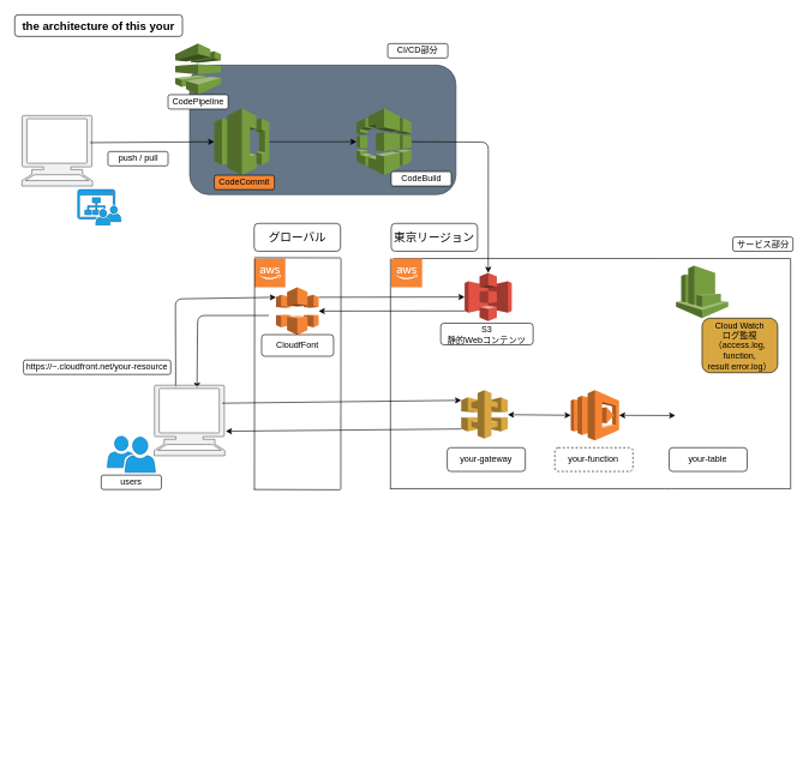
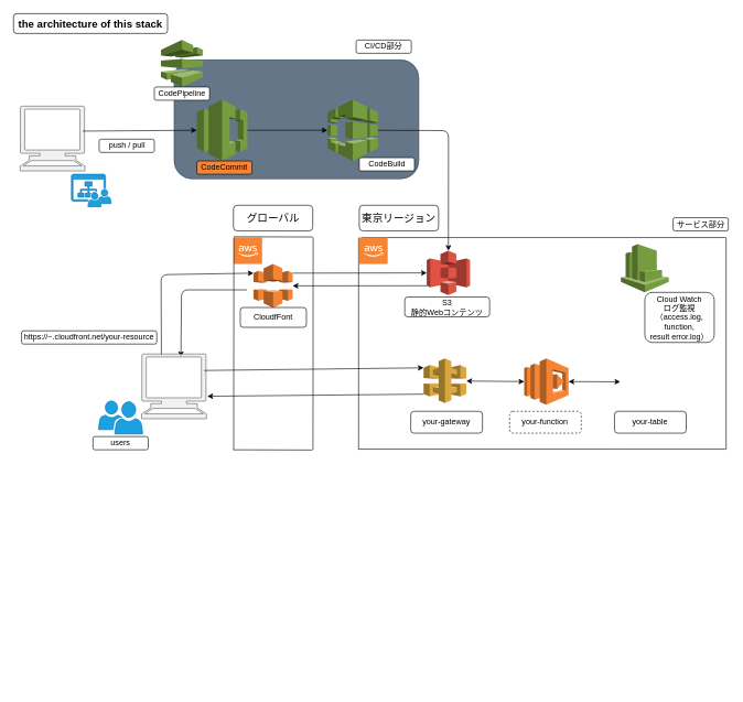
  <mxCell id="0" />
  <mxCell id="1" parent="0" />
  <mxCell id="2" value="" style="rounded=1;whiteSpace=wrap;html=1;fillColor=#647687;strokeColor=#314354;fontColor=#ffffff;" parent="1" vertex="1"><mxGeometry x="263" y="90" width="370" height="180" as="geometry" /></mxCell>
- <mxCell id="3" value="&lt;span style=&quot;font-size: 16px&quot;&gt;&lt;b&gt;the architecture of this your&lt;/b&gt;&lt;/span&gt;" style="rounded=1;whiteSpace=wrap;html=1;" parent="1" vertex="1"><mxGeometry x="20" width="233" height="30" as="geometry" y="20" /></mxCell>
+ <mxCell id="3" value="&lt;span style=&quot;font-size: 16px&quot;&gt;&lt;b&gt;the architecture of this stack&lt;/b&gt;&lt;/span&gt;" style="rounded=1;whiteSpace=wrap;html=1;" parent="1" vertex="1"><mxGeometry x="20" width="233" height="30" as="geometry" y="20" /></mxCell>
  <mxCell id="4" value="" style="outlineConnect=0;dashed=0;verticalLabelPosition=bottom;verticalAlign=top;align=center;html=1;shape=mxgraph.aws3.cloudwatch;fillColor=#759C3E;gradientColor=none;" parent="1" vertex="1"><mxGeometry x="938.75" y="368.82" width="72.5" height="73" as="geometry" /></mxCell>
- <mxCell id="5" value="Cloud Watch&lt;br&gt;ログ監視（access.log,&lt;br&gt;function,&lt;br&gt;result&amp;nbsp;error.log）" style="rounded=1;whiteSpace=wrap;html=1;fillColor=#d9a741;" parent="1" vertex="1"><mxGeometry x="975" y="441.82" width="105" height="75.75" as="geometry" /></mxCell>
+ <mxCell id="5" value="Cloud Watch&lt;br&gt;ログ監視（access.log,&lt;br&gt;function,&lt;br&gt;result&amp;nbsp;error.log）" style="rounded=1;whiteSpace=wrap;html=1;" parent="1" vertex="1"><mxGeometry x="975" y="441.82" width="105" height="75.75" as="geometry" /></mxCell>
  <mxCell id="6" value="" style="endArrow=none;html=1;" parent="1" edge="1"><mxGeometry width="50" height="50" relative="1" as="geometry"><mxPoint x="542" y="680" as="sourcePoint" /><mxPoint x="542.07" y="358.82" as="targetPoint" /></mxGeometry></mxCell>
  <mxCell id="7" value="" style="endArrow=none;html=1;" parent="1" edge="1"><mxGeometry width="50" height="50" relative="1" as="geometry"><mxPoint x="546" y="358.82" as="sourcePoint" /><mxPoint x="1097.75" y="358.82" as="targetPoint" /><Array as="points"><mxPoint x="930.5" y="358.82" /></Array></mxGeometry></mxCell>
  <mxCell id="8" value="" style="endArrow=none;html=1;" parent="1" edge="1"><mxGeometry width="50" height="50" relative="1" as="geometry"><mxPoint x="1098" y="680" as="sourcePoint" /><mxPoint x="1098" y="358.82" as="targetPoint" /></mxGeometry></mxCell>
  <mxCell id="9" value="" style="endArrow=none;html=1;" parent="1" edge="1"><mxGeometry width="50" height="50" relative="1" as="geometry"><mxPoint x="542.13" y="678.82" as="sourcePoint" /><mxPoint x="1096.88" y="678.82" as="targetPoint" /><Array as="points"><mxPoint x="933.13" y="678.82" /></Array></mxGeometry></mxCell>
  <mxCell id="10" value="S3&lt;br&gt;静的Webコンテンツ" style="rounded=1;whiteSpace=wrap;html=1;" parent="1" vertex="1"><mxGeometry x="611.82" y="448.82" width="128.37" height="30" as="geometry" /></mxCell>
  <mxCell id="11" value="" style="endArrow=classic;html=1;exitX=0.305;exitY=0.037;exitDx=0;exitDy=0;exitPerimeter=0;entryX=0;entryY=0.21;entryDx=0;entryDy=0;entryPerimeter=0;" parent="1" source="15" target="52" edge="1"><mxGeometry width="50" height="50" relative="1" as="geometry"><mxPoint x="243.18" y="728" as="sourcePoint" /><mxPoint x="353" y="412" as="targetPoint" /><Array as="points"><mxPoint x="243.18" y="415" /></Array></mxGeometry></mxCell>
  <mxCell id="12" value="" style="outlineConnect=0;dashed=0;verticalLabelPosition=bottom;verticalAlign=top;align=center;html=1;shape=mxgraph.aws3.cloud_2;fillColor=#F58534;gradientColor=none;" parent="1" vertex="1"><mxGeometry x="543" y="358.82" width="43" height="40" as="geometry" /></mxCell>
  <mxCell id="13" value="" style="endArrow=classic;html=1;entryX=0.606;entryY=0.049;entryDx=0;entryDy=0;entryPerimeter=0;" parent="1" target="15" edge="1"><mxGeometry width="50" height="50" relative="1" as="geometry"><mxPoint x="373" y="438" as="sourcePoint" /><mxPoint x="274.676" y="726.628" as="targetPoint" /><Array as="points"><mxPoint x="274.18" y="438" /></Array></mxGeometry></mxCell>
  <mxCell id="14" style="edgeStyle=orthogonalEdgeStyle;rounded=0;orthogonalLoop=1;jettySize=auto;html=1;exitX=0.5;exitY=1;exitDx=0;exitDy=0;" parent="1" edge="1"><mxGeometry relative="1" as="geometry"><mxPoint x="879" y="1040" as="sourcePoint" /><mxPoint x="879" y="1040" as="targetPoint" /></mxGeometry></mxCell>
  <mxCell id="15" value="" style="shape=mxgraph.signs.tech.computer;html=1;fillColor=#eeeeee;strokeColor=#36393d;verticalLabelPosition=bottom;verticalAlign=top;align=center;opacity=80;" parent="1" vertex="1"><mxGeometry x="213.81" y="535" width="98" height="98" as="geometry" /></mxCell>
  <mxCell id="16" value="" style="outlineConnect=0;dashed=0;verticalLabelPosition=bottom;verticalAlign=top;align=center;html=1;shape=mxgraph.aws3.s3;fillColor=#E05243;gradientColor=none;" parent="1" vertex="1"><mxGeometry x="645.12" y="378.82" width="65.5" height="67" as="geometry" /></mxCell>
  <mxCell id="17" value="&lt;font style=&quot;font-size: 16px&quot;&gt;東京リージョン&lt;/font&gt;" style="rounded=1;whiteSpace=wrap;html=1;" parent="1" vertex="1"><mxGeometry x="543" y="310" width="120" height="38.82" as="geometry" /></mxCell>
  <mxCell id="18" value="" style="outlineConnect=0;dashed=0;verticalLabelPosition=bottom;verticalAlign=top;align=center;html=1;shape=mxgraph.aws3.codepipeline;fillColor=#759C3E;gradientColor=none;" parent="1" vertex="1"><mxGeometry x="243" y="60" width="63.5" height="71" as="geometry" /></mxCell>
  <mxCell id="19" value="" style="outlineConnect=0;dashed=0;verticalLabelPosition=bottom;verticalAlign=top;align=center;html=1;shape=mxgraph.aws3.codecommit;fillColor=#759C3E;gradientColor=none;" parent="1" vertex="1"><mxGeometry x="297.25" y="150" width="76.5" height="93" as="geometry" /></mxCell>
  <mxCell id="20" value="" style="outlineConnect=0;dashed=0;verticalLabelPosition=bottom;verticalAlign=top;align=center;html=1;shape=mxgraph.aws3.codebuild;fillColor=#759C3E;gradientColor=none;" parent="1" vertex="1"><mxGeometry x="494.87" y="150" width="76.5" height="93" as="geometry" /></mxCell>
  <mxCell id="21" value="" style="endArrow=classic;html=1;exitX=1;exitY=0.5;exitDx=0;exitDy=0;exitPerimeter=0;entryX=0;entryY=0.5;entryDx=0;entryDy=0;entryPerimeter=0;" parent="1" source="19" target="20" edge="1"><mxGeometry width="50" height="50" relative="1" as="geometry"><mxPoint x="393" y="220" as="sourcePoint" /><mxPoint x="443" y="170" as="targetPoint" /></mxGeometry></mxCell>
  <mxCell id="22" value="" style="endArrow=classic;html=1;exitX=1;exitY=0.5;exitDx=0;exitDy=0;exitPerimeter=0;entryX=0.5;entryY=0;entryDx=0;entryDy=0;entryPerimeter=0;" parent="1" source="20" target="16" edge="1"><mxGeometry width="50" height="50" relative="1" as="geometry"><mxPoint x="603" y="280" as="sourcePoint" /><mxPoint x="653" y="230" as="targetPoint" /><Array as="points"><mxPoint x="678" y="197" /></Array></mxGeometry></mxCell>
  <mxCell id="23" value="" style="shape=mxgraph.signs.tech.computer;html=1;fillColor=#eeeeee;strokeColor=#36393d;verticalLabelPosition=bottom;verticalAlign=top;align=center;opacity=80;" parent="1" vertex="1"><mxGeometry x="30" y="160" width="98" height="98" as="geometry" /></mxCell>
  <mxCell id="24" value="" style="endArrow=classic;html=1;exitX=0.966;exitY=0.385;exitDx=0;exitDy=0;exitPerimeter=0;entryX=0;entryY=0.5;entryDx=0;entryDy=0;entryPerimeter=0;" parent="1" source="23" target="19" edge="1"><mxGeometry width="50" height="50" relative="1" as="geometry"><mxPoint x="183" y="230" as="sourcePoint" /><mxPoint x="233" y="180" as="targetPoint" /></mxGeometry></mxCell>
  <mxCell id="25" value="CodePipeline" style="rounded=1;whiteSpace=wrap;html=1;" parent="1" vertex="1"><mxGeometry x="233" y="131" width="83.5" height="20" as="geometry" /></mxCell>
  <mxCell id="26" value="CodeCommit" style="rounded=1;whiteSpace=wrap;html=1;fillColor=#f58534;" parent="1" vertex="1"><mxGeometry x="297.25" y="243" width="83.5" height="20" as="geometry" /></mxCell>
  <mxCell id="27" value="CodeBuild" style="rounded=1;whiteSpace=wrap;html=1;" parent="1" vertex="1"><mxGeometry x="543" y="238" width="83.5" height="20" as="geometry" /></mxCell>
  <mxCell id="28" value="push / pull" style="rounded=1;whiteSpace=wrap;html=1;" parent="1" vertex="1"><mxGeometry x="149.5" y="210" width="83.5" height="20" as="geometry" /></mxCell>
  <mxCell id="29" value="" style="shape=image;html=1;verticalAlign=top;verticalLabelPosition=bottom;labelBackgroundColor=#ffffff;imageAspect=0;aspect=fixed;image=https://cdn4.iconfinder.com/data/icons/logos-and-brands/512/367_Vuejs_logo-128.png" parent="1" vertex="1"><mxGeometry x="687.75" y="358.82" width="55" height="55" as="geometry" /></mxCell>
  <mxCell id="30" value="" style="outlineConnect=0;dashed=0;verticalLabelPosition=bottom;verticalAlign=top;align=center;html=1;shape=mxgraph.aws3.api_gateway;fillColor=#D9A741;gradientColor=none;" parent="1" vertex="1"><mxGeometry x="640.37" y="541.82" width="64.63" height="67.5" as="geometry" /></mxCell>
  <mxCell id="31" value="your-function" style="rounded=1;whiteSpace=wrap;html=1;dashed=1;" parent="1" vertex="1"><mxGeometry x="770.38" y="621.82" width="108.49" height="33" as="geometry" /></mxCell>
  <mxCell id="32" value="" style="outlineConnect=0;dashed=0;verticalLabelPosition=bottom;verticalAlign=top;align=center;html=1;shape=mxgraph.aws3.lambda;fillColor=#F58534;gradientColor=none;" parent="1" vertex="1"><mxGeometry x="792.58" y="541.82" width="67" height="70" as="geometry" /></mxCell>
  <mxCell id="33" value="" style="endArrow=classic;html=1;entryX=0;entryY=0.21;entryDx=0;entryDy=0;entryPerimeter=0;" parent="1" target="30" edge="1"><mxGeometry width="50" height="50" relative="1" as="geometry"><mxPoint x="308.13" y="560" as="sourcePoint" /><mxPoint x="448.63" y="819.41" as="targetPoint" /><Array as="points" /></mxGeometry></mxCell>
  <mxCell id="34" value="" style="endArrow=classic;html=1;exitX=0;exitY=0.8;exitDx=0;exitDy=0;exitPerimeter=0;entryX=1.014;entryY=0.653;entryDx=0;entryDy=0;entryPerimeter=0;" parent="1" source="30" target="15" edge="1"><mxGeometry width="50" height="50" relative="1" as="geometry"><mxPoint x="439.88" y="910.4" as="sourcePoint" /><mxPoint x="117.13" y="910" as="targetPoint" /><Array as="points" /></mxGeometry></mxCell>
  <mxCell id="35" value="" style="endArrow=classic;startArrow=classic;html=1;entryX=0;entryY=0.5;entryDx=0;entryDy=0;entryPerimeter=0;" parent="1" source="30" target="32" edge="1"><mxGeometry width="50" height="50" relative="1" as="geometry"><mxPoint x="710.72" y="581.82" as="sourcePoint" /><mxPoint x="790.32" y="581.82" as="targetPoint" /></mxGeometry></mxCell>
  <mxCell id="36" value="" style="shape=image;html=1;verticalAlign=top;verticalLabelPosition=bottom;labelBackgroundColor=#ffffff;imageAspect=0;aspect=fixed;image=https://cdn2.iconfinder.com/data/icons/amazon-aws-stencils/100/Database_copy_DynamoDB-128.png" parent="1" vertex="1"><mxGeometry x="937.88" y="531.82" width="91" height="91" as="geometry" /></mxCell>
  <mxCell id="37" value="" style="endArrow=classic;startArrow=classic;html=1;exitX=1;exitY=0.5;exitDx=0;exitDy=0;exitPerimeter=0;" parent="1" source="32" target="36" edge="1"><mxGeometry width="50" height="50" relative="1" as="geometry"><mxPoint x="865.23" y="576.73" as="sourcePoint" /><mxPoint x="937.88" y="576.73" as="targetPoint" /></mxGeometry></mxCell>
  <mxCell id="38" value="" style="shape=image;html=1;verticalAlign=top;verticalLabelPosition=bottom;labelBackgroundColor=#ffffff;imageAspect=0;aspect=fixed;image=https://cdn2.iconfinder.com/data/icons/designer-skills/128/react-128.png" parent="1" vertex="1"><mxGeometry x="745.95" y="358.82" width="60" height="60" as="geometry" /></mxCell>
  <mxCell id="39" value="your-gateway" style="rounded=1;whiteSpace=wrap;html=1;" parent="1" vertex="1"><mxGeometry x="620.89" y="621.82" width="108.49" height="33" as="geometry" /></mxCell>
  <mxCell id="40" value="your-table" style="rounded=1;whiteSpace=wrap;html=1;" parent="1" vertex="1"><mxGeometry x="929.14" y="621.82" width="108.49" height="33" as="geometry" /></mxCell>
  <mxCell id="41" value="" style="shape=image;html=1;verticalAlign=top;verticalLabelPosition=bottom;labelBackgroundColor=#ffffff;imageAspect=0;aspect=fixed;image=https://cdn0.iconfinder.com/data/icons/work-from-home-18/512/DocumentManagement-documentation-folder-projectmanagement-filemanagement-128.png" parent="1" vertex="1"><mxGeometry x="50.41" y="167.91" width="57.18" height="57.18" as="geometry" /></mxCell>
  <mxCell id="42" value="" style="pointerEvents=1;shadow=0;dashed=0;html=1;strokeColor=#006EAF;labelPosition=center;verticalLabelPosition=bottom;verticalAlign=top;align=center;fillColor=#1ba1e2;shape=mxgraph.mscae.intune.user_group;fontColor=#ffffff;" parent="1" vertex="1"><mxGeometry x="148.63" y="606" width="66.64" height="50" as="geometry" /></mxCell>
  <mxCell id="43" value="" style="pointerEvents=1;shadow=0;dashed=0;html=1;strokeColor=#006EAF;fillColor=#1ba1e2;labelPosition=center;verticalLabelPosition=bottom;verticalAlign=top;outlineConnect=0;align=center;shape=mxgraph.office.sites.site_team;fontColor=#ffffff;" parent="1" vertex="1"><mxGeometry x="107.59" y="263" width="60" height="49" as="geometry" /></mxCell>
  <mxCell id="44" value="users" style="rounded=1;whiteSpace=wrap;html=1;" parent="1" vertex="1"><mxGeometry x="140.2" y="660" width="83.5" height="20" as="geometry" /></mxCell>
  <mxCell id="45" value="サービス部分" style="rounded=1;whiteSpace=wrap;html=1;" parent="1" vertex="1"><mxGeometry x="1017.75" y="328.82" width="83.5" height="20" as="geometry" /></mxCell>
  <mxCell id="46" value="CI/CD部分" style="rounded=1;whiteSpace=wrap;html=1;" parent="1" vertex="1"><mxGeometry x="538.26" y="60" width="83.5" height="20" as="geometry" /></mxCell>
  <mxCell id="47" value="" style="outlineConnect=0;dashed=0;verticalLabelPosition=bottom;verticalAlign=top;align=center;html=1;shape=mxgraph.aws3.cloud_2;fillColor=#F58534;gradientColor=none;" parent="1" vertex="1"><mxGeometry x="353" y="358.82" width="43" height="40" as="geometry" /></mxCell>
  <mxCell id="48" value="" style="endArrow=none;html=1;" parent="1" edge="1"><mxGeometry width="50" height="50" relative="1" as="geometry"><mxPoint x="353" y="680" as="sourcePoint" /><mxPoint x="353.25" y="358.82" as="targetPoint" /></mxGeometry></mxCell>
  <mxCell id="49" value="" style="endArrow=none;html=1;" parent="1" edge="1"><mxGeometry width="50" height="50" relative="1" as="geometry"><mxPoint x="353" y="357.64" as="sourcePoint" /><mxPoint x="473" y="358" as="targetPoint" /><Array as="points" /></mxGeometry></mxCell>
  <mxCell id="50" value="" style="endArrow=none;html=1;" parent="1" edge="1"><mxGeometry width="50" height="50" relative="1" as="geometry"><mxPoint x="352.13" y="680" as="sourcePoint" /><mxPoint x="472.13" y="680.36" as="targetPoint" /><Array as="points" /></mxGeometry></mxCell>
  <mxCell id="51" value="" style="endArrow=none;html=1;" parent="1" edge="1"><mxGeometry width="50" height="50" relative="1" as="geometry"><mxPoint x="473" y="680" as="sourcePoint" /><mxPoint x="473.25" y="358.82" as="targetPoint" /></mxGeometry></mxCell>
  <mxCell id="52" value="" style="outlineConnect=0;dashed=0;verticalLabelPosition=bottom;verticalAlign=top;align=center;html=1;shape=mxgraph.aws3.cloudfront;fillColor=#F58536;gradientColor=none;" parent="1" vertex="1"><mxGeometry x="383" y="398.82" width="59.25" height="66.18" as="geometry" /></mxCell>
  <mxCell id="53" value="" style="endArrow=classic;html=1;exitX=1;exitY=0.21;exitDx=0;exitDy=0;exitPerimeter=0;entryX=0;entryY=0.5;entryDx=0;entryDy=0;entryPerimeter=0;" parent="1" source="52" target="16" edge="1"><mxGeometry width="50" height="50" relative="1" as="geometry"><mxPoint x="483" y="456.91" as="sourcePoint" /><mxPoint x="533" y="406.91" as="targetPoint" /></mxGeometry></mxCell>
  <mxCell id="54" value="" style="endArrow=classic;html=1;exitX=0;exitY=0.79;exitDx=0;exitDy=0;exitPerimeter=0;entryX=1;entryY=0.5;entryDx=0;entryDy=0;entryPerimeter=0;" parent="1" source="16" target="52" edge="1"><mxGeometry width="50" height="50" relative="1" as="geometry"><mxPoint x="483" y="500" as="sourcePoint" /><mxPoint x="533" y="450" as="targetPoint" /></mxGeometry></mxCell>
  <mxCell id="55" value="CloudfFont" style="rounded=1;whiteSpace=wrap;html=1;" parent="1" vertex="1"><mxGeometry x="363" y="464.69" width="100" height="30" as="geometry" /></mxCell>
  <mxCell id="56" value="&lt;font style=&quot;font-size: 16px&quot;&gt;グローバル&lt;/font&gt;" style="rounded=1;whiteSpace=wrap;html=1;" parent="1" vertex="1"><mxGeometry x="352.63" y="310" width="120" height="38.82" as="geometry" /></mxCell>
  <mxCell id="57" value="https://~.cloudfront.net/your-resource" style="rounded=1;whiteSpace=wrap;html=1;" parent="1" vertex="1"><mxGeometry x="32.13" y="500" width="204.59" height="20" as="geometry" /></mxCell>
